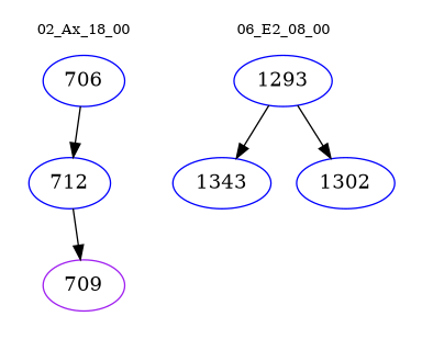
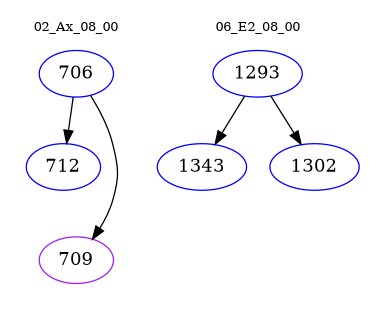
  digraph {
    node [color=blue]
    edge [color=black]
    n1 [label=706]
    n2 [label=712]
    n3 [color=purple label=709]
    n4 [label=1293]
    n5 [label=1343]
    n6 [label=1302]
    subgraph cluster_1 {
      color=white
      fontsize=10
-     label="02_Ax_18_00"
+     label="02_Ax_08_00"
      n1
      n2
      n3
    }
    subgraph cluster_2 {
      color=white
      fontsize=10
      label="06_E2_08_00"
      n4
      n5
      n6
    }
    n1 -> n2
-   n2 -> n3
+   n1 -> n3
    n4 -> n5
    n4 -> n6
  }
